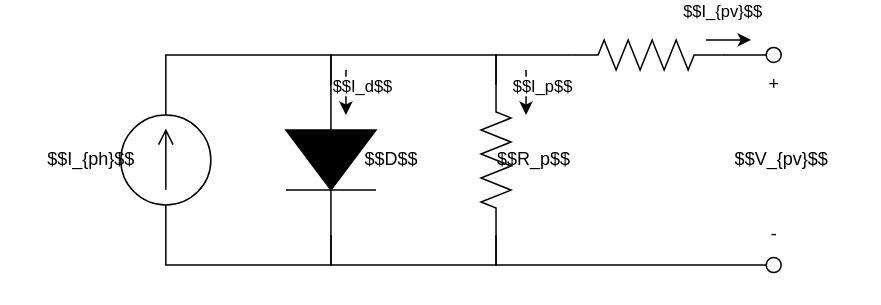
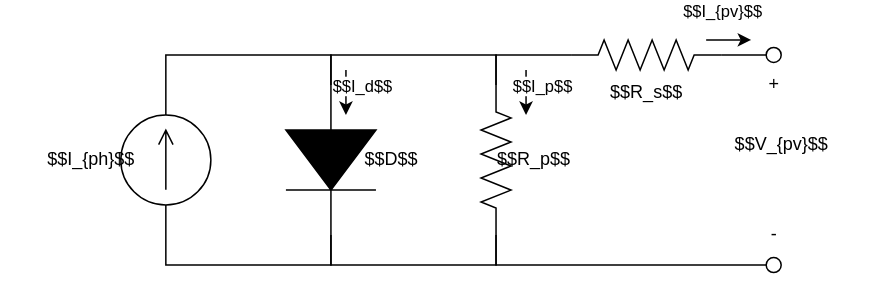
  <mxCell id="0" />
  <mxCell id="1" parent="0" />
  <mxCell id="2" style="edgeStyle=orthogonalEdgeStyle;rounded=0;orthogonalLoop=1;jettySize=auto;html=1;exitX=1;exitY=0.5;exitDx=0;exitDy=0;exitPerimeter=0;endArrow=none;endFill=0;" edge="1" parent="1" source="4" target="9"><mxGeometry relative="1" as="geometry" /></mxCell>
  <mxCell id="3" style="edgeStyle=orthogonalEdgeStyle;rounded=0;orthogonalLoop=1;jettySize=auto;html=1;exitX=0;exitY=0.5;exitDx=0;exitDy=0;exitPerimeter=0;entryX=1;entryY=0.5;entryDx=0;entryDy=0;entryPerimeter=0;endArrow=none;endFill=0;" edge="1" parent="1" source="4" target="5"><mxGeometry relative="1" as="geometry" /></mxCell>
  <mxCell id="4" value="" style="pointerEvents=1;verticalLabelPosition=bottom;shadow=0;dashed=0;align=center;html=1;verticalAlign=top;shape=mxgraph.electrical.resistors.resistor_2;" vertex="1" parent="1"><mxGeometry x="380" y="20" width="100" height="20" as="geometry" /></mxCell>
  <mxCell id="5" value="" style="pointerEvents=1;verticalLabelPosition=bottom;shadow=0;dashed=0;align=center;html=1;verticalAlign=top;shape=mxgraph.electrical.resistors.resistor_2;rotation=-90;" vertex="1" parent="1"><mxGeometry x="280" y="90" width="100" height="20" as="geometry" /></mxCell>
  <mxCell id="6" style="edgeStyle=orthogonalEdgeStyle;rounded=0;orthogonalLoop=1;jettySize=auto;html=1;exitX=1;exitY=0.5;exitDx=0;exitDy=0;exitPerimeter=0;entryX=0;entryY=0.5;entryDx=0;entryDy=0;entryPerimeter=0;endArrow=none;endFill=0;" edge="1" parent="1" source="8" target="5"><mxGeometry relative="1" as="geometry" /></mxCell>
  <mxCell id="7" style="edgeStyle=orthogonalEdgeStyle;rounded=0;orthogonalLoop=1;jettySize=auto;html=1;exitX=0;exitY=0.5;exitDx=0;exitDy=0;exitPerimeter=0;entryX=1;entryY=0.5;entryDx=0;entryDy=0;entryPerimeter=0;endArrow=none;endFill=0;" edge="1" parent="1" source="8" target="5"><mxGeometry relative="1" as="geometry" /></mxCell>
  <mxCell id="8" value="" style="pointerEvents=1;fillColor=strokeColor;verticalLabelPosition=bottom;shadow=0;dashed=0;align=center;html=1;verticalAlign=top;shape=mxgraph.electrical.diodes.diode;rotation=90;" vertex="1" parent="1"><mxGeometry x="170" y="70" width="100" height="60" as="geometry" /></mxCell>
  <mxCell id="9" value="" style="ellipse;whiteSpace=wrap;html=1;aspect=fixed;" vertex="1" parent="1"><mxGeometry x="510" y="25" width="10" height="10" as="geometry" /></mxCell>
  <mxCell id="10" style="edgeStyle=orthogonalEdgeStyle;rounded=0;orthogonalLoop=1;jettySize=auto;html=1;exitX=1;exitY=0.5;exitDx=0;exitDy=0;exitPerimeter=0;entryX=0;entryY=0.5;entryDx=0;entryDy=0;entryPerimeter=0;endArrow=none;endFill=0;" edge="1" parent="1" source="12" target="8"><mxGeometry relative="1" as="geometry" /></mxCell>
  <mxCell id="11" style="edgeStyle=orthogonalEdgeStyle;rounded=0;orthogonalLoop=1;jettySize=auto;html=1;exitX=0;exitY=0.5;exitDx=0;exitDy=0;exitPerimeter=0;entryX=1;entryY=0.5;entryDx=0;entryDy=0;entryPerimeter=0;endArrow=none;endFill=0;" edge="1" parent="1" source="12" target="8"><mxGeometry relative="1" as="geometry"><Array as="points"><mxPoint x="110" y="170" /><mxPoint x="220" y="170" /></Array></mxGeometry></mxCell>
  <mxCell id="12" value="" style="pointerEvents=1;verticalLabelPosition=bottom;shadow=0;dashed=0;align=center;html=1;verticalAlign=top;shape=mxgraph.electrical.signal_sources.source;aspect=fixed;points=[[0.5,0,0],[1,0.5,0],[0.5,1,0],[0,0.5,0]];elSignalType=dc1;rotation=-90;" vertex="1" parent="1"><mxGeometry x="80" y="70" width="60" height="60" as="geometry" /></mxCell>
  <mxCell id="13" style="edgeStyle=orthogonalEdgeStyle;rounded=0;orthogonalLoop=1;jettySize=auto;html=1;exitX=0;exitY=0.5;exitDx=0;exitDy=0;entryX=0;entryY=0.5;entryDx=0;entryDy=0;entryPerimeter=0;endArrow=none;endFill=0;" edge="1" parent="1" source="14" target="5"><mxGeometry relative="1" as="geometry" /></mxCell>
  <mxCell id="14" value="" style="ellipse;whiteSpace=wrap;html=1;aspect=fixed;" vertex="1" parent="1"><mxGeometry x="510" y="165" width="10" height="10" as="geometry" /></mxCell>
  <mxCell id="15" value="$$I_{ph}$$" style="text;html=1;align=center;verticalAlign=middle;resizable=0;points=[];autosize=1;strokeColor=none;fillColor=none;" vertex="1" parent="1"><mxGeometry x="20" y="85" width="80" height="30" as="geometry" /></mxCell>
  <mxCell id="16" value="" style="endArrow=classic;html=1;rounded=0;" edge="1" parent="1"><mxGeometry width="50" height="50" relative="1" as="geometry"><mxPoint x="230" y="40" as="sourcePoint" /><mxPoint x="230" y="70" as="targetPoint" /></mxGeometry></mxCell>
  <mxCell id="17" value="$$I_d$$" style="edgeLabel;html=1;align=center;verticalAlign=middle;resizable=0;points=[];" vertex="1" connectable="0" parent="16"><mxGeometry x="-0.311" relative="1" as="geometry"><mxPoint x="10" as="offset" /></mxGeometry></mxCell>
  <mxCell id="18" value="" style="endArrow=classic;html=1;rounded=0;" edge="1" parent="1"><mxGeometry width="50" height="50" relative="1" as="geometry"><mxPoint x="350" y="40" as="sourcePoint" /><mxPoint x="350" y="70" as="targetPoint" /></mxGeometry></mxCell>
  <mxCell id="19" value="$$I_p$$" style="edgeLabel;html=1;align=center;verticalAlign=middle;resizable=0;points=[];" vertex="1" connectable="0" parent="18"><mxGeometry x="-0.311" relative="1" as="geometry"><mxPoint x="10" as="offset" /></mxGeometry></mxCell>
  <mxCell id="20" value="" style="endArrow=classic;html=1;rounded=0;" edge="1" parent="1"><mxGeometry width="50" height="50" relative="1" as="geometry"><mxPoint x="470" y="20" as="sourcePoint" /><mxPoint x="500" y="20" as="targetPoint" /></mxGeometry></mxCell>
  <mxCell id="21" value="$$I_{pv}$$" style="edgeLabel;html=1;align=center;verticalAlign=middle;resizable=0;points=[];" vertex="1" connectable="0" parent="20"><mxGeometry x="-0.311" relative="1" as="geometry"><mxPoint y="-20" as="offset" /></mxGeometry></mxCell>
  <mxCell id="22" value="+" style="text;html=1;align=center;verticalAlign=middle;resizable=0;points=[];autosize=1;strokeColor=none;fillColor=none;" vertex="1" parent="1"><mxGeometry x="500" y="35" width="30" height="30" as="geometry" /></mxCell>
  <mxCell id="23" value="-" style="text;html=1;align=center;verticalAlign=middle;resizable=0;points=[];autosize=1;strokeColor=none;fillColor=none;" vertex="1" parent="1"><mxGeometry x="500" y="135" width="30" height="30" as="geometry" /></mxCell>
- <mxCell id="24" value="$$V_{pv}$$" style="text;html=1;align=center;verticalAlign=middle;resizable=0;points=[];autosize=1;strokeColor=none;fillColor=none;" vertex="1" parent="1"><mxGeometry x="475" y="85" width="90" height="30" as="geometry" /></mxCell>
+ <mxCell id="24" value="$$V_{pv}$$" style="text;html=1;align=center;verticalAlign=middle;resizable=0;points=[];autosize=1;strokeColor=none;fillColor=none;" vertex="1" parent="1"><mxGeometry x="475" y="75" width="90" height="30" as="geometry" /></mxCell>
  <mxCell id="25" value="$$R_p$$" style="text;html=1;align=center;verticalAlign=middle;resizable=0;points=[];autosize=1;strokeColor=none;fillColor=none;" vertex="1" parent="1"><mxGeometry x="320" y="85" width="70" height="30" as="geometry" /></mxCell>
  <mxCell id="26" value="$$D$$" style="text;html=1;align=center;verticalAlign=middle;resizable=0;points=[];autosize=1;strokeColor=none;fillColor=none;" vertex="1" parent="1"><mxGeometry x="230" y="85" width="60" height="30" as="geometry" /></mxCell>
+ <mxCell id="27" value="$$R_s$$" style="text;html=1;align=center;verticalAlign=middle;resizable=0;points=[];autosize=1;strokeColor=none;fillColor=none;" vertex="1" parent="1"><mxGeometry x="395" y="40" width="70" height="30" as="geometry" /></mxCell>
